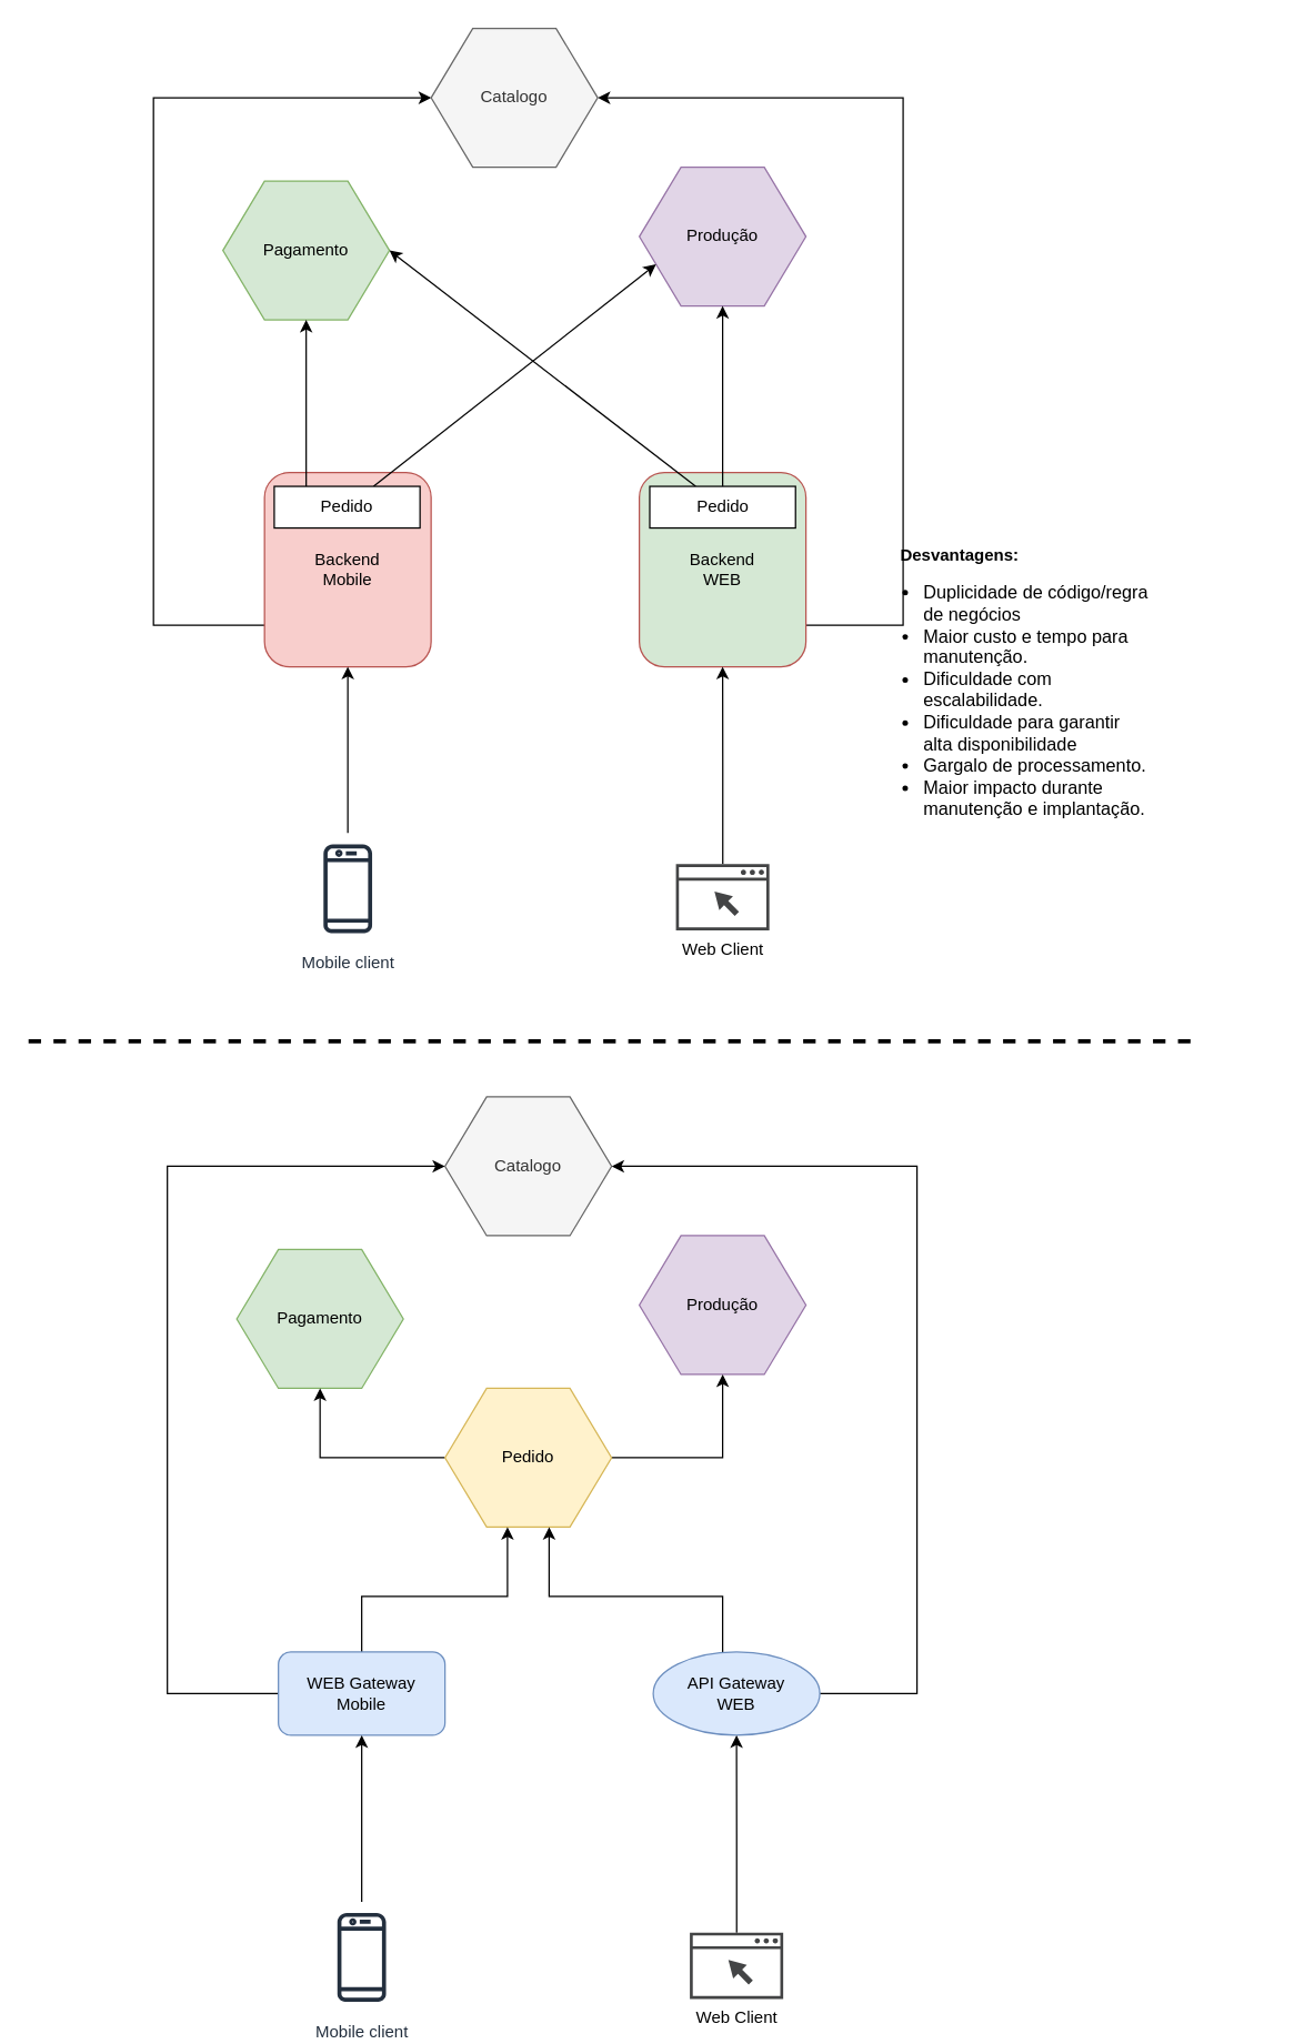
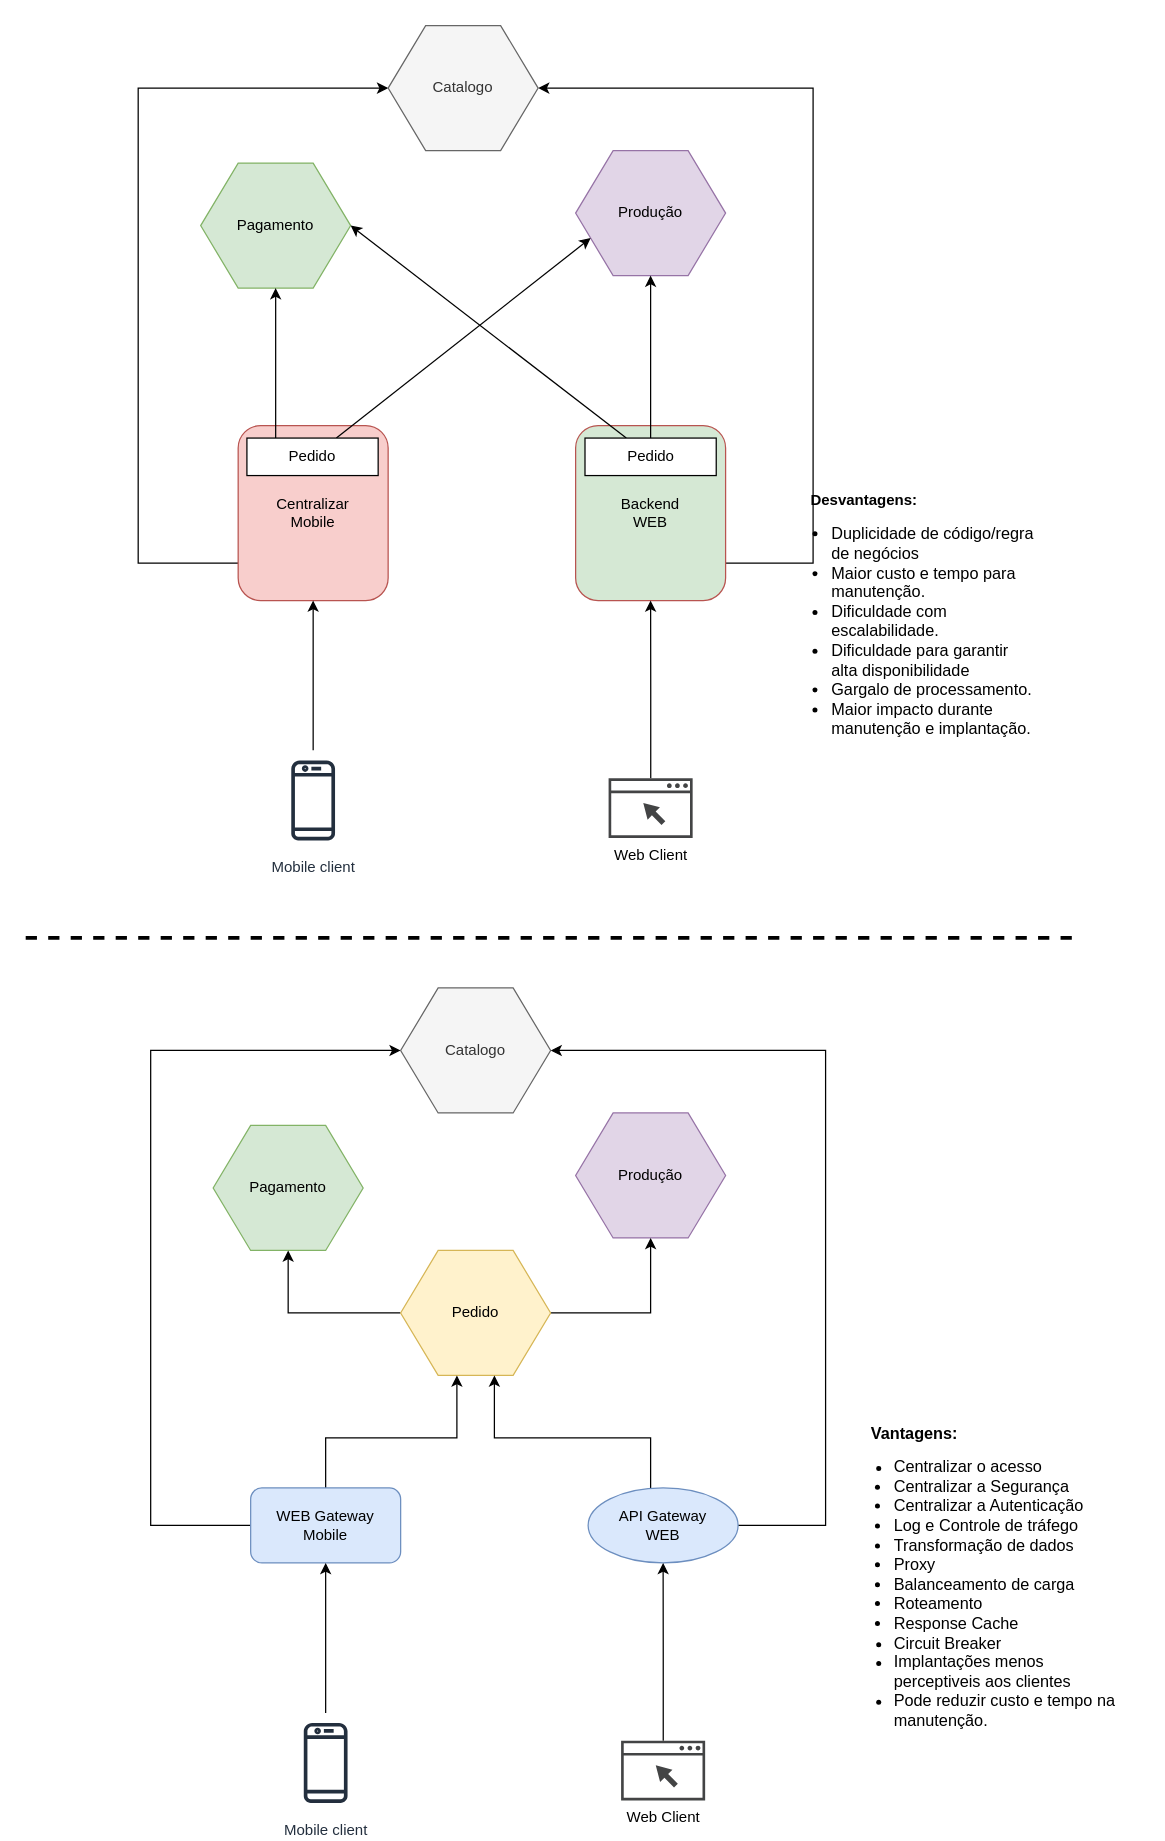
  <mxCell id="0" />
  <mxCell id="1" parent="0" />
  <mxCell id="2" value="Pagamento" style="shape=hexagon;perimeter=hexagonPerimeter2;whiteSpace=wrap;html=1;fillColor=#d5e8d4;strokeColor=#82b366;" vertex="1" parent="1"><mxGeometry x="170" y="900" width="120" height="100" as="geometry" /></mxCell>
  <mxCell id="3" value="Produção" style="shape=hexagon;perimeter=hexagonPerimeter2;whiteSpace=wrap;html=1;fillColor=#e1d5e7;strokeColor=#9673a6;" vertex="1" parent="1"><mxGeometry x="460" y="890" width="120" height="100" as="geometry" /></mxCell>
  <mxCell id="4" style="edgeStyle=orthogonalEdgeStyle;rounded=0;orthogonalLoop=1;jettySize=auto;html=1;entryX=0.5;entryY=1;entryDx=0;entryDy=0;" edge="1" parent="1" source="6" target="2"><mxGeometry relative="1" as="geometry" /></mxCell>
  <mxCell id="5" style="edgeStyle=orthogonalEdgeStyle;rounded=0;orthogonalLoop=1;jettySize=auto;html=1;entryX=0.5;entryY=1;entryDx=0;entryDy=0;" edge="1" parent="1" source="6" target="3"><mxGeometry relative="1" as="geometry" /></mxCell>
  <mxCell id="6" value="Pedido" style="shape=hexagon;perimeter=hexagonPerimeter2;whiteSpace=wrap;html=1;fillColor=#fff2cc;strokeColor=#d6b656;" vertex="1" parent="1"><mxGeometry x="320" y="1000" width="120" height="100" as="geometry" /></mxCell>
  <mxCell id="7" style="edgeStyle=orthogonalEdgeStyle;rounded=0;orthogonalLoop=1;jettySize=auto;html=1;entryX=0.375;entryY=1;entryDx=0;entryDy=0;" edge="1" parent="1" source="9" target="6"><mxGeometry relative="1" as="geometry"><Array as="points"><mxPoint x="260" y="1150" /><mxPoint x="365" y="1150" /></Array></mxGeometry></mxCell>
  <mxCell id="8" style="edgeStyle=orthogonalEdgeStyle;rounded=0;orthogonalLoop=1;jettySize=auto;html=1;entryX=0;entryY=0.5;entryDx=0;entryDy=0;" edge="1" parent="1" source="9" target="17"><mxGeometry relative="1" as="geometry"><Array as="points"><mxPoint x="120" y="1220" /><mxPoint x="120" y="840" /></Array></mxGeometry></mxCell>
  <mxCell id="9" value="WEB Gateway&lt;br&gt;Mobile" style="rounded=1;whiteSpace=wrap;html=1;fillColor=#dae8fc;strokeColor=#6c8ebf;" vertex="1" parent="1"><mxGeometry x="200" y="1190" width="120" height="60" as="geometry" /></mxCell>
  <mxCell id="10" style="edgeStyle=orthogonalEdgeStyle;rounded=0;orthogonalLoop=1;jettySize=auto;html=1;entryX=0.625;entryY=1;entryDx=0;entryDy=0;" edge="1" parent="1" source="12" target="6"><mxGeometry relative="1" as="geometry"><Array as="points"><mxPoint x="520" y="1150" /><mxPoint x="395" y="1150" /></Array></mxGeometry></mxCell>
  <mxCell id="11" style="edgeStyle=orthogonalEdgeStyle;rounded=0;orthogonalLoop=1;jettySize=auto;html=1;entryX=1;entryY=0.5;entryDx=0;entryDy=0;" edge="1" parent="1" source="12" target="17"><mxGeometry relative="1" as="geometry"><Array as="points"><mxPoint x="660" y="1220" /><mxPoint x="660" y="840" /></Array></mxGeometry></mxCell>
  <mxCell id="12" value="API Gateway&lt;br&gt;WEB" style="ellipse;whiteSpace=wrap;html=1;fillColor=#dae8fc;strokeColor=#6c8ebf;" vertex="1" parent="1"><mxGeometry x="470" y="1190" width="120" height="60" as="geometry" /></mxCell>
  <mxCell id="13" style="edgeStyle=orthogonalEdgeStyle;rounded=0;orthogonalLoop=1;jettySize=auto;html=1;entryX=0.5;entryY=1;entryDx=0;entryDy=0;" edge="1" parent="1" source="14" target="9"><mxGeometry relative="1" as="geometry" /></mxCell>
  <mxCell id="14" value="Mobile client" style="outlineConnect=0;fontColor=#232F3E;gradientColor=none;strokeColor=#232F3E;fillColor=#ffffff;dashed=0;verticalLabelPosition=bottom;verticalAlign=top;align=center;html=1;fontSize=12;fontStyle=0;aspect=fixed;shape=mxgraph.aws4.resourceIcon;resIcon=mxgraph.aws4.mobile_client;" vertex="1" parent="1"><mxGeometry x="220" y="1370" width="80" height="80" as="geometry" /></mxCell>
  <mxCell id="15" style="edgeStyle=orthogonalEdgeStyle;rounded=0;orthogonalLoop=1;jettySize=auto;html=1;entryX=0.5;entryY=1;entryDx=0;entryDy=0;" edge="1" parent="1" source="16" target="12"><mxGeometry relative="1" as="geometry" /></mxCell>
  <mxCell id="16" value="Web Client" style="pointerEvents=1;shadow=0;dashed=0;html=1;strokeColor=none;fillColor=#434445;aspect=fixed;labelPosition=center;verticalLabelPosition=bottom;verticalAlign=top;align=center;outlineConnect=0;shape=mxgraph.vvd.web_browser;" vertex="1" parent="1"><mxGeometry x="496.38" y="1392.25" width="67.25" height="47.75" as="geometry" /></mxCell>
  <mxCell id="17" value="Catalogo" style="shape=hexagon;perimeter=hexagonPerimeter2;whiteSpace=wrap;html=1;fillColor=#f5f5f5;strokeColor=#666666;fontColor=#333333;" vertex="1" parent="1"><mxGeometry x="320" y="790" width="120" height="100" as="geometry" /></mxCell>
+ <mxCell id="18" value="&lt;h1 style=&quot;font-size: 13px&quot;&gt;&lt;font style=&quot;font-size: 13px&quot;&gt;&lt;font style=&quot;font-size: 13px&quot;&gt;&amp;nbsp; &amp;nbsp; &amp;nbsp;&amp;nbsp;&lt;/font&gt;&lt;/font&gt;Vantagens:&lt;/h1&gt;&lt;ul&gt;&lt;li&gt;&lt;font style=&quot;font-size: 13px&quot;&gt;Centralizar o acesso&lt;/font&gt;&lt;/li&gt;&lt;li style=&quot;font-size: 13px&quot;&gt;&lt;font style=&quot;font-size: 13px&quot;&gt;Centralizar a Segurança&lt;/font&gt;&lt;/li&gt;&lt;li style=&quot;font-size: 13px&quot;&gt;&lt;font style=&quot;font-size: 13px&quot;&gt;Centralizar a Autenticação&lt;/font&gt;&lt;/li&gt;&lt;li style=&quot;font-size: 13px&quot;&gt;&lt;font style=&quot;font-size: 13px&quot;&gt;Log e&amp;nbsp;&lt;/font&gt;&lt;font&gt;Controle de&amp;nbsp;&lt;/font&gt;&lt;span&gt;tráfego&lt;/span&gt;&lt;/li&gt;&lt;li style=&quot;font-size: 13px&quot;&gt;&lt;font style=&quot;font-size: 13px&quot;&gt;Transformação de dados&lt;/font&gt;&lt;/li&gt;&lt;li style=&quot;font-size: 13px&quot;&gt;&lt;font style=&quot;font-size: 13px&quot;&gt;Proxy&lt;/font&gt;&lt;/li&gt;&lt;li style=&quot;font-size: 13px&quot;&gt;&lt;font style=&quot;font-size: 13px&quot;&gt;Balanceamento de carga&lt;/font&gt;&lt;/li&gt;&lt;li style=&quot;font-size: 13px&quot;&gt;&lt;font style=&quot;font-size: 13px&quot;&gt;Roteamento&lt;/font&gt;&lt;/li&gt;&lt;li style=&quot;font-size: 13px&quot;&gt;&lt;font style=&quot;font-size: 13px&quot;&gt;Response Cache&lt;/font&gt;&lt;/li&gt;&lt;li&gt;&lt;font&gt;&lt;span style=&quot;background-color: rgb(255 , 255 , 255)&quot;&gt;&lt;font style=&quot;font-size: 13px&quot;&gt;Circuit Breaker&lt;/font&gt;&lt;/span&gt;&lt;/font&gt;&lt;/li&gt;&lt;li&gt;&lt;font&gt;&lt;span style=&quot;background-color: rgb(255 , 255 , 255)&quot;&gt;&lt;font style=&quot;font-size: 13px&quot;&gt;Implantações menos perceptiveis aos clientes&lt;/font&gt;&lt;/span&gt;&lt;/font&gt;&lt;/li&gt;&lt;li&gt;&lt;font&gt;&lt;span style=&quot;background-color: rgb(255 , 255 , 255)&quot;&gt;&lt;font style=&quot;font-size: 13px&quot;&gt;Pode reduzir custo e tempo na manutenção.&lt;/font&gt;&lt;/span&gt;&lt;/font&gt;&lt;/li&gt;&lt;/ul&gt;&lt;p&gt;&lt;/p&gt;&lt;p&gt;&lt;/p&gt;" style="text;html=1;strokeColor=none;fillColor=none;spacing=5;spacingTop=-20;whiteSpace=wrap;overflow=hidden;rounded=0;" vertex="1" parent="1"><mxGeometry x="670" y="1140" width="240" height="310" as="geometry" /></mxCell>
  <mxCell id="19" value="" style="shape=image;html=1;verticalAlign=top;verticalLabelPosition=bottom;labelBackgroundColor=#ffffff;imageAspect=0;aspect=fixed;image=https://cdn4.iconfinder.com/data/icons/icocentre-free-icons/137/f-check_256-128.png" vertex="1" parent="1"><mxGeometry x="720" y="986" width="128" height="128" as="geometry" /></mxCell>
  <mxCell id="20" value="Pagamento" style="shape=hexagon;perimeter=hexagonPerimeter2;whiteSpace=wrap;html=1;fillColor=#d5e8d4;strokeColor=#82b366;" vertex="1" parent="1"><mxGeometry x="160" y="130" width="120" height="100" as="geometry" /></mxCell>
  <mxCell id="21" value="Produção" style="shape=hexagon;perimeter=hexagonPerimeter2;whiteSpace=wrap;html=1;fillColor=#e1d5e7;strokeColor=#9673a6;" vertex="1" parent="1"><mxGeometry x="460" y="120" width="120" height="100" as="geometry" /></mxCell>
  <mxCell id="22" style="edgeStyle=orthogonalEdgeStyle;rounded=0;orthogonalLoop=1;jettySize=auto;html=1;entryX=0;entryY=0.5;entryDx=0;entryDy=0;" edge="1" parent="1" source="23" target="30"><mxGeometry relative="1" as="geometry"><Array as="points"><mxPoint x="110" y="450" /><mxPoint x="110" y="70" /></Array></mxGeometry></mxCell>
- <mxCell id="23" value="Backend &lt;br&gt;Mobile" style="rounded=1;whiteSpace=wrap;html=1;fillColor=#f8cecc;strokeColor=#b85450;" vertex="1" parent="1"><mxGeometry x="190" y="340" width="120" height="140" as="geometry" /></mxCell>
+ <mxCell id="23" value="Centralizar &lt;br&gt;Mobile" style="rounded=1;whiteSpace=wrap;html=1;fillColor=#f8cecc;strokeColor=#b85450;" vertex="1" parent="1"><mxGeometry x="190" y="340" width="120" height="140" as="geometry" /></mxCell>
  <mxCell id="24" style="edgeStyle=orthogonalEdgeStyle;rounded=0;orthogonalLoop=1;jettySize=auto;html=1;entryX=1;entryY=0.5;entryDx=0;entryDy=0;" edge="1" parent="1" source="25" target="30"><mxGeometry relative="1" as="geometry"><Array as="points"><mxPoint x="650" y="450" /><mxPoint x="650" y="70" /></Array></mxGeometry></mxCell>
  <mxCell id="25" value="Backend&lt;br&gt;WEB" style="rounded=1;whiteSpace=wrap;html=1;fillColor=#d5e8d4;strokeColor=#b85450;" vertex="1" parent="1"><mxGeometry x="460" y="340" width="120" height="140" as="geometry" /></mxCell>
  <mxCell id="26" style="edgeStyle=orthogonalEdgeStyle;rounded=0;orthogonalLoop=1;jettySize=auto;html=1;entryX=0.5;entryY=1;entryDx=0;entryDy=0;" edge="1" parent="1" source="27" target="23"><mxGeometry relative="1" as="geometry" /></mxCell>
  <mxCell id="27" value="Mobile client" style="outlineConnect=0;fontColor=#232F3E;gradientColor=none;strokeColor=#232F3E;fillColor=#ffffff;dashed=0;verticalLabelPosition=bottom;verticalAlign=top;align=center;html=1;fontSize=12;fontStyle=0;aspect=fixed;shape=mxgraph.aws4.resourceIcon;resIcon=mxgraph.aws4.mobile_client;" vertex="1" parent="1"><mxGeometry x="210" y="600" width="80" height="80" as="geometry" /></mxCell>
  <mxCell id="28" style="edgeStyle=orthogonalEdgeStyle;rounded=0;orthogonalLoop=1;jettySize=auto;html=1;entryX=0.5;entryY=1;entryDx=0;entryDy=0;" edge="1" parent="1" source="29" target="25"><mxGeometry relative="1" as="geometry" /></mxCell>
  <mxCell id="29" value="Web Client" style="pointerEvents=1;shadow=0;dashed=0;html=1;strokeColor=none;fillColor=#434445;aspect=fixed;labelPosition=center;verticalLabelPosition=bottom;verticalAlign=top;align=center;outlineConnect=0;shape=mxgraph.vvd.web_browser;" vertex="1" parent="1"><mxGeometry x="486.38" y="622.25" width="67.25" height="47.75" as="geometry" /></mxCell>
  <mxCell id="30" value="Catalogo" style="shape=hexagon;perimeter=hexagonPerimeter2;whiteSpace=wrap;html=1;fillColor=#f5f5f5;strokeColor=#666666;fontColor=#333333;" vertex="1" parent="1"><mxGeometry x="310" y="20" width="120" height="100" as="geometry" /></mxCell>
  <mxCell id="31" value="&lt;h1 style=&quot;font-size: 13px&quot;&gt;&lt;font style=&quot;font-size: 13px&quot;&gt;&lt;font style=&quot;font-size: 13px&quot;&gt;&amp;nbsp; &amp;nbsp; &amp;nbsp;&amp;nbsp;&lt;/font&gt;&lt;/font&gt;&lt;/h1&gt;&lt;span style=&quot;text-align: center&quot;&gt;&amp;nbsp; &amp;nbsp; &amp;nbsp; &amp;nbsp;&lt;b&gt;Desvantagens:&lt;/b&gt;&lt;/span&gt;&lt;br style=&quot;text-align: center&quot;&gt;&lt;ul&gt;&lt;li style=&quot;font-size: 13px&quot;&gt;&lt;font style=&quot;font-size: 13px&quot;&gt;Duplicidade de código/regra de negócios&lt;/font&gt;&lt;/li&gt;&lt;li style=&quot;font-size: 13px&quot;&gt;Maior custo e tempo para manutenção.&lt;/li&gt;&lt;li style=&quot;font-size: 13px&quot;&gt;Dificuldade com escalabilidade.&lt;/li&gt;&lt;li style=&quot;font-size: 13px&quot;&gt;Dificuldade para garantir alta disponibilidade&lt;/li&gt;&lt;li style=&quot;font-size: 13px&quot;&gt;Gargalo de processamento.&lt;/li&gt;&lt;li style=&quot;font-size: 13px&quot;&gt;Maior impacto durante manutenção e implantação.&lt;/li&gt;&lt;/ul&gt;&lt;p&gt;&lt;/p&gt;&lt;p&gt;&lt;/p&gt;" style="text;html=1;strokeColor=none;fillColor=none;spacing=5;spacingTop=-20;whiteSpace=wrap;overflow=hidden;rounded=0;" vertex="1" parent="1"><mxGeometry x="620" y="370" width="210" height="240" as="geometry" /></mxCell>
  <mxCell id="32" value="" style="shape=image;html=1;verticalAlign=top;verticalLabelPosition=bottom;labelBackgroundColor=#ffffff;imageAspect=0;aspect=fixed;image=https://cdn4.iconfinder.com/data/icons/icocentre-free-icons/114/f-cross_256-128.png" vertex="1" parent="1"><mxGeometry x="690" y="202" width="128" height="128" as="geometry" /></mxCell>
  <mxCell id="33" value="" style="endArrow=none;dashed=1;html=1;strokeWidth=3;" edge="1" parent="1"><mxGeometry width="50" height="50" relative="1" as="geometry"><mxPoint x="20" y="750" as="sourcePoint" /><mxPoint x="860" y="750" as="targetPoint" /></mxGeometry></mxCell>
  <mxCell id="34" style="rounded=0;orthogonalLoop=1;jettySize=auto;html=1;entryX=0;entryY=0.75;entryDx=0;entryDy=0;strokeWidth=1;" edge="1" parent="1" source="35" target="21"><mxGeometry relative="1" as="geometry" /></mxCell>
  <mxCell id="35" value="Pedido" style="rounded=0;whiteSpace=wrap;html=1;" vertex="1" parent="1"><mxGeometry x="197" y="350" width="105" height="30" as="geometry" /></mxCell>
  <mxCell id="36" style="rounded=0;orthogonalLoop=1;jettySize=auto;html=1;entryX=1;entryY=0.5;entryDx=0;entryDy=0;strokeWidth=1;" edge="1" parent="1" source="37" target="20"><mxGeometry relative="1" as="geometry" /></mxCell>
  <mxCell id="37" value="Pedido" style="rounded=0;whiteSpace=wrap;html=1;" vertex="1" parent="1"><mxGeometry x="467.5" y="350" width="105" height="30" as="geometry" /></mxCell>
  <mxCell id="38" style="rounded=0;orthogonalLoop=1;jettySize=auto;html=1;entryX=0.5;entryY=1;entryDx=0;entryDy=0;" edge="1" parent="1" target="20"><mxGeometry relative="1" as="geometry"><mxPoint x="220" y="350" as="sourcePoint" /></mxGeometry></mxCell>
  <mxCell id="39" style="rounded=0;orthogonalLoop=1;jettySize=auto;html=1;entryX=0.5;entryY=1;entryDx=0;entryDy=0;exitX=0.5;exitY=0;exitDx=0;exitDy=0;" edge="1" parent="1" source="37" target="21"><mxGeometry relative="1" as="geometry"><mxPoint x="430" y="280" as="sourcePoint" /></mxGeometry></mxCell>
